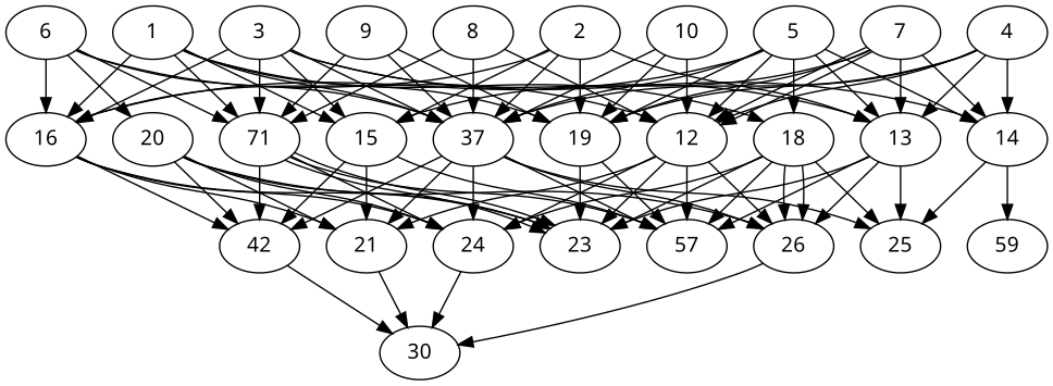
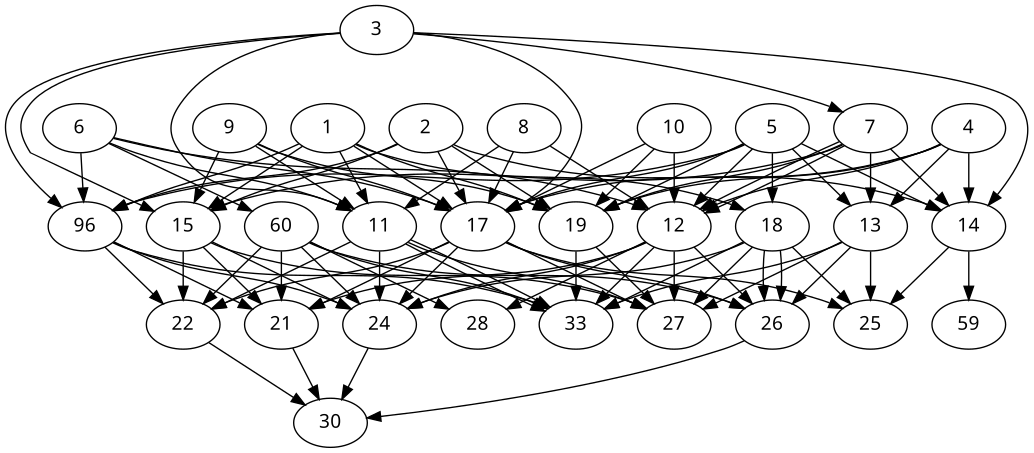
  digraph {
    fontname="Noto Sans"
    node [alpha=0.12 fontname="Noto Sans"]
    edge [fontname="Noto Sans"]
    1 [alpha=0.15 expect_size=11922432]
-   11 [expect_size=47023104 label=71]
+   11 [expect_size=47023104]
    15 [alpha=0.04 expect_size=22757376]
-   16 [expect_size=40569856]
-   17 [alpha=0.02 expect_size=28542976 label=37]
+   16 [expect_size=40569856 label=96]
+   17 [alpha=0.02 expect_size=28542976]
    18 [expect_size=19703808]
    19 [alpha=0.04 expect_size=11284480]
-   22 [alpha=0.13 expect_size=39426048 label=42]
-   23 [alpha=0.03 expect_size=34164736]
+   22 [alpha=0.13 expect_size=39426048]
+   23 [alpha=0.03 expect_size=34164736 label=33]
    24 [alpha=0.07 expect_size=34953216]
-   27 [alpha=0.08 expect_size=10508288 label=57]
+   27 [alpha=0.08 expect_size=10508288]
    21 [alpha=0.09 expect_size=12007424]
    26 [alpha=0.14 expect_size=28699648]
    25 [alpha=0.02 expect_size=18655232]
    30 [alpha=0.06 expect_size=7140352]
    2 [alpha=0.17 expect_size=30332928]
    13 [alpha=0.00 expect_size=28628992]
    12 [alpha=0.18 expect_size=35843072]
+   28 [alpha=0.05 expect_size=15355904]
    3 [alpha=0.03 expect_size=20443136]
    14 [alpha=0.13 expect_size=36838400]
    n22 [alpha=0.06 expect_size=44083200 label=59]
    4 [alpha=0.14 expect_size=35274752]
    5 [alpha=0.08 expect_size=34566144]
    6 [alpha=0.15 expect_size=42637312]
-   20 [alpha=0.15 expect_size=31371264]
+   20 [alpha=0.15 expect_size=31371264 label=60]
    7 [alpha=0.16 expect_size=11580416]
    8 [alpha=0.16 expect_size=11181056]
    9 [alpha=0.09 expect_size=14488576]
    10 [expect_size=51449856]
    1 -> 11
    1 -> 15
    1 -> 16
    1 -> 17
    1 -> 18
    1 -> 19
    11 -> 22
    11 -> 23
    11 -> 23
    11 -> 24
    11 -> 27
    15 -> 22
+   15 -> 24
    15 -> 27
    15 -> 21
    16 -> 22
    16 -> 23
    16 -> 24
    16 -> 21
    17 -> 22
    17 -> 24
    17 -> 27
    17 -> 21
    17 -> 26
    17 -> 25
    18 -> 23
    18 -> 24
    18 -> 27
    18 -> 26
    18 -> 26
    18 -> 25
    19 -> 23
    19 -> 27
    22 -> 30
    24 -> 30
    21 -> 30
    26 -> 30
    2 -> 15
    2 -> 16
    2 -> 17
    2 -> 19
-   2 -> 13
+   2 -> 14
    13 -> 23
    13 -> 27
    13 -> 26
    13 -> 25
    12 -> 23
    12 -> 24
    12 -> 27
    12 -> 21
    12 -> 26
+   12 -> 28
    3 -> 11
    3 -> 15
    3 -> 16
    3 -> 17
-   3 -> 13
+   3 -> 7
    3 -> 14
    14 -> 25
    14 -> n22
    4 -> 17
    4 -> 19
    4 -> 13
    4 -> 12
    4 -> 14
    5 -> 16
    5 -> 17
    5 -> 18
    5 -> 19
    5 -> 13
    5 -> 12
    5 -> 14
    6 -> 11
    6 -> 16
    6 -> 17
    6 -> 12
    6 -> 20
    20 -> 22
    20 -> 23
    20 -> 24
    20 -> 21
    20 -> 26
+   20 -> 28
    7 -> 15
    7 -> 19
    7 -> 13
    7 -> 12
    7 -> 12
    7 -> 14
    8 -> 11
    8 -> 17
    8 -> 12
    9 -> 11
+   9 -> 15
    9 -> 17
    9 -> 19
    10 -> 17
    10 -> 19
    10 -> 12
  }
